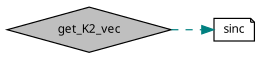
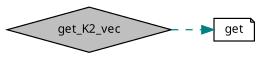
  digraph {
    rankdir=LR
    fontname="Noto Sans"
    node [color=black fontname="Noto Sans" fontsize=10 style=filled]
    n1 [fillcolor=grey75 fontcolor=black height=0.2 label=get_K2_vec shape=diamond width=0.4]
-   n2 [fillcolor=white height=0.2 label=sinc shape=note width=0.4]
+   n2 [fillcolor=white height=0.2 label=get shape=note width=0.4]
    n1 -> n2 [color=teal fontname="Noto Sans" fontsize=10 labelfontname=Helvetica labelfontsize=10 style=dashed]
  }
